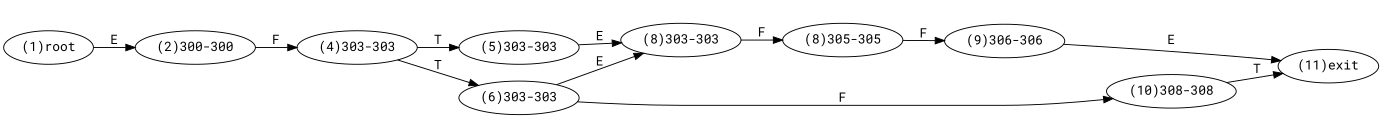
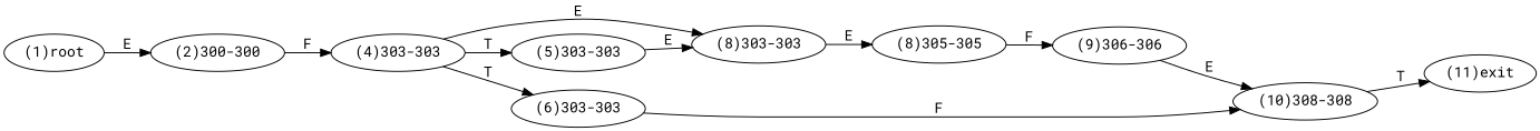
  digraph {
    fontname="Roboto Mono"
    rankdir=LR
    node [fontname="Roboto Mono"]
    edge [fontname="Roboto Mono"]
    n1 [label="(1)root"]
    n2 [label="(2)300-300"]
    n3 [label="(4)303-303"]
    n4 [label="(5)303-303"]
    n5 [label="(6)303-303"]
    n6 [label="(8)305-305"]
    n7 [label="(9)306-306"]
    n8 [label="(8)303-303"]
    n9 [label="(10)308-308"]
    n10 [label="(11)exit"]
    n1 -> n2 [label=E]
    n2 -> n3 [label=F]
    n3 -> n4 [label=T]
    n3 -> n5 [label=T]
    n4 -> n8 [label=E]
-   n5 -> n8 [label=E]
+   n3 -> n8 [label=E]
    n5 -> n9 [label=F]
    n6 -> n7 [label=F]
-   n7 -> n10 [label=E]
-   n8 -> n6 [label=F]
+   n7 -> n9 [label=E]
+   n8 -> n6 [label=E]
    n9 -> n10 [label=T]
  }
